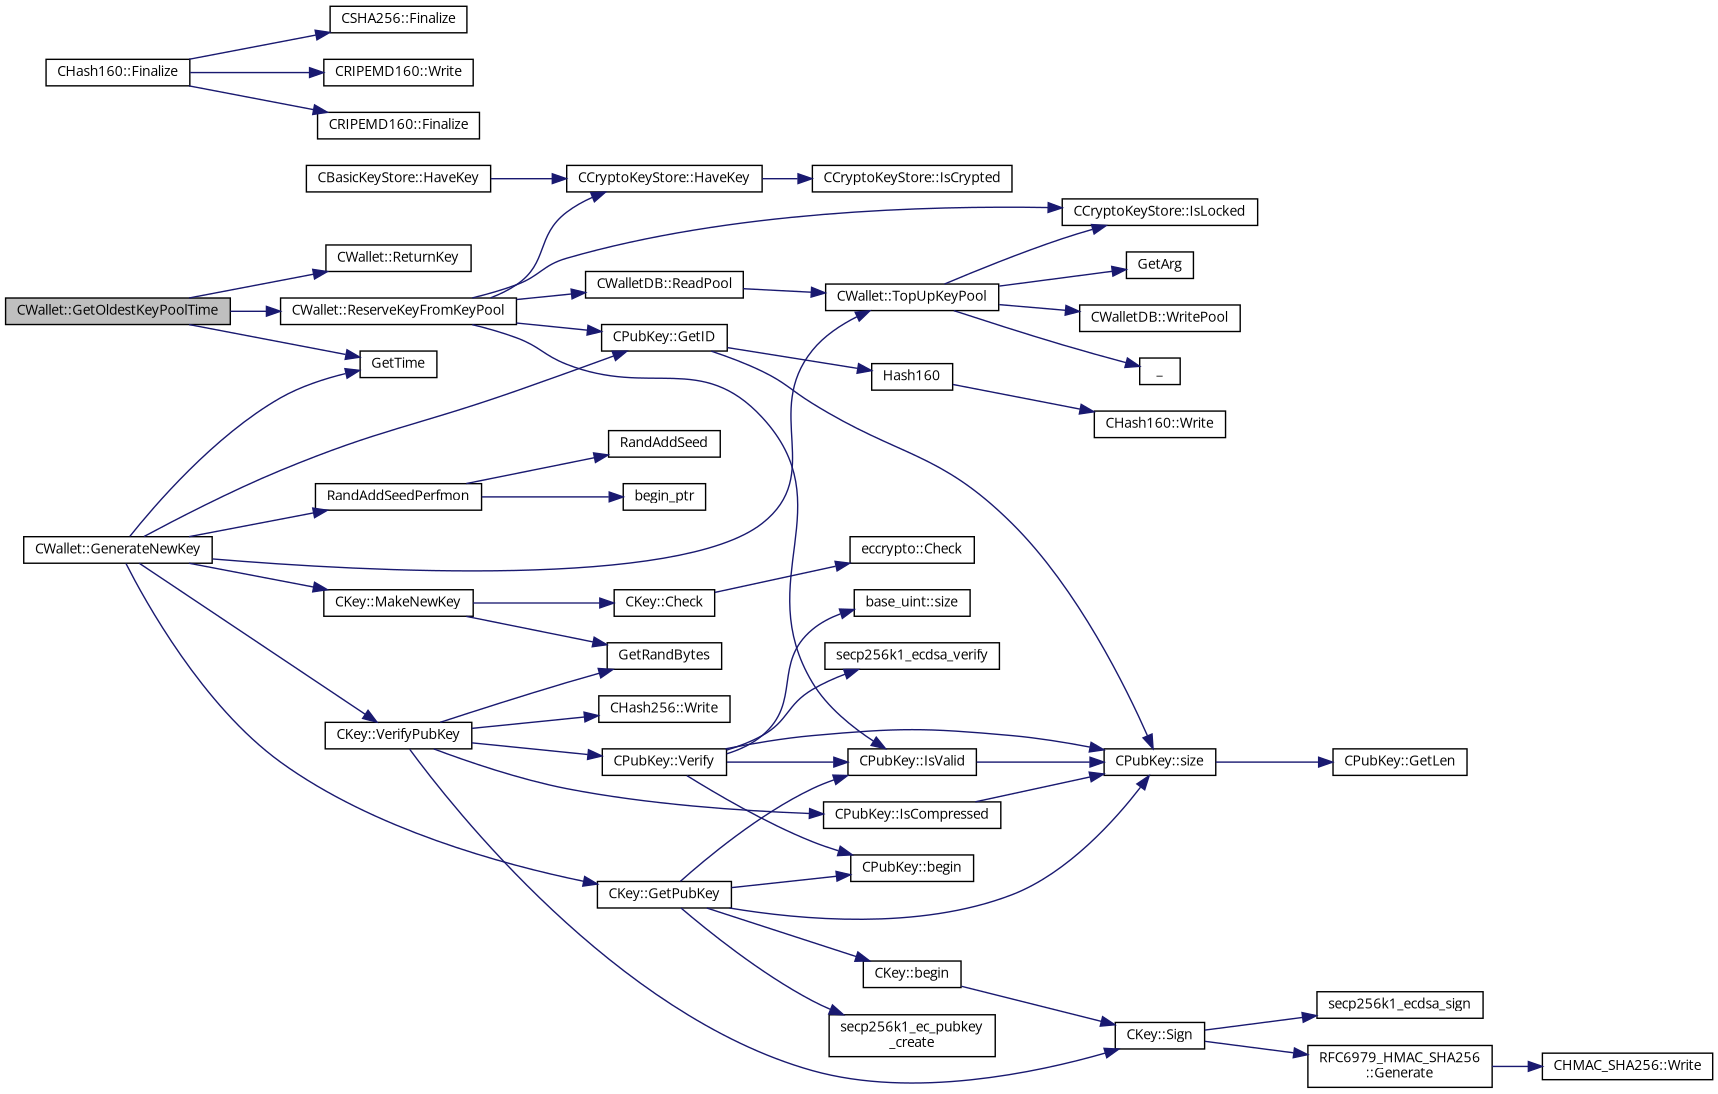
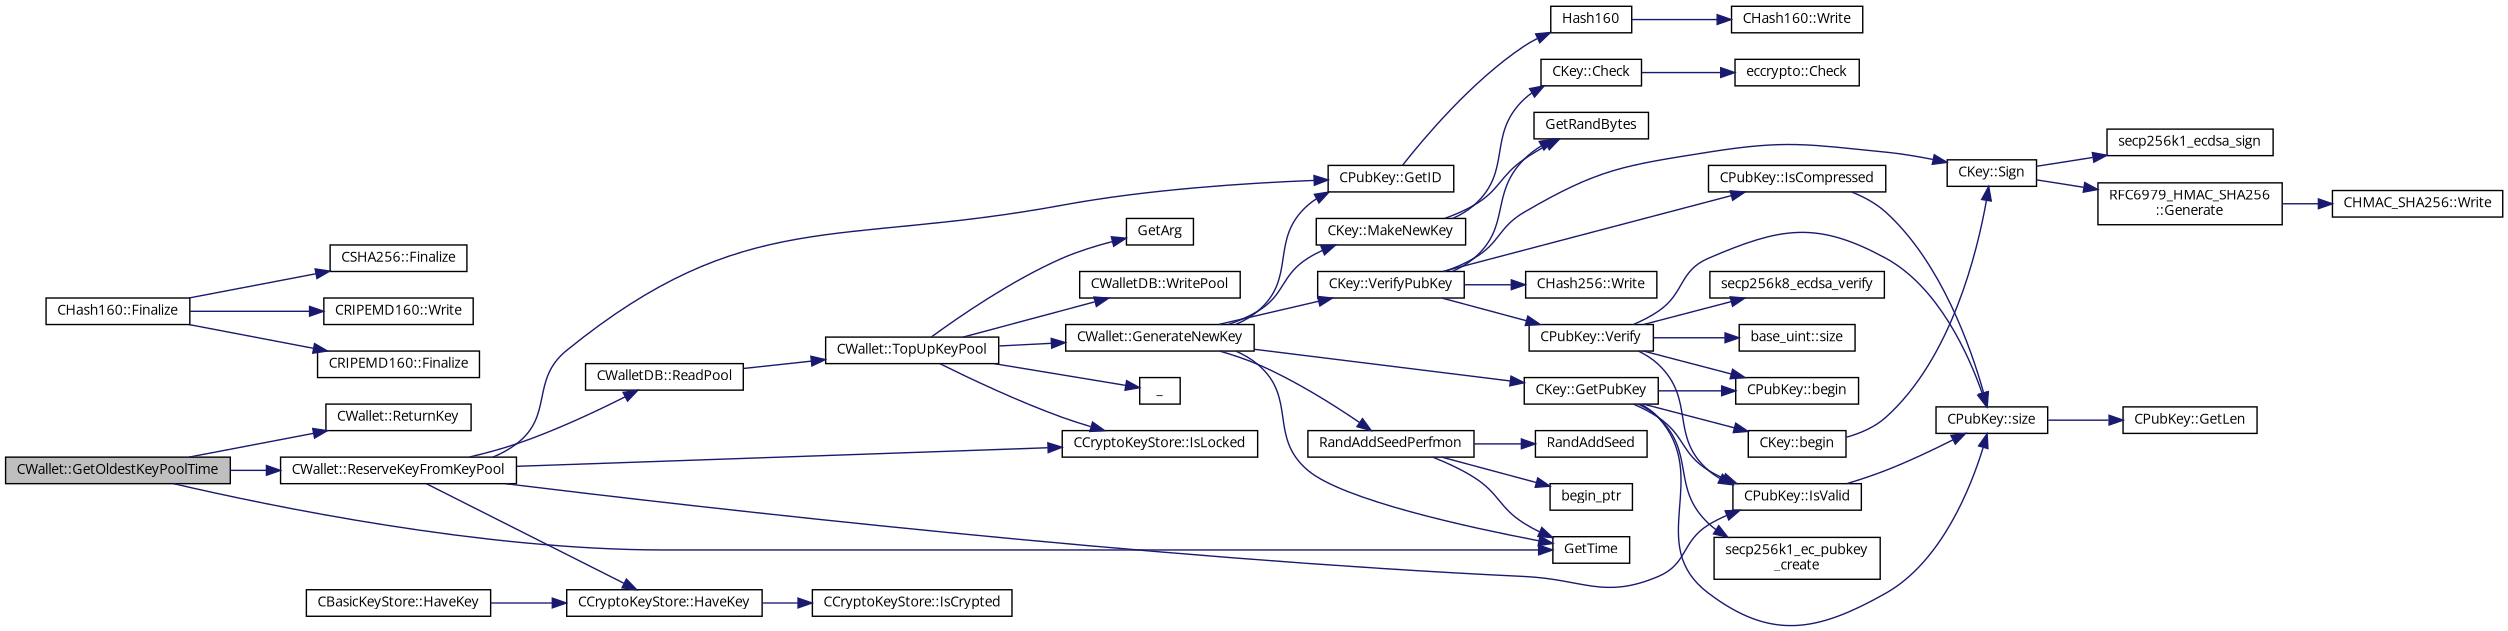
  digraph {
    fontname="Open Sans"
    rankdir=LR
    node [color=black fillcolor=white fontname="Open Sans" fontsize=10 shape=record style=filled]
    edge [color=midnightblue fontname="Open Sans" fontsize=10 labelfontname=Helvetica labelfontsize=10 style=solid]
    n1 [fillcolor=grey75 fontcolor=black height=0.2 label="CWallet::GetOldestKeyPoolTime" width=0.4]
    n2 [height=0.2 label="CWallet::ReserveKeyFromKeyPool" width=0.4]
    n3 [height=0.2 label=GetTime width=0.4]
    n4 [height=0.2 label="CWallet::ReturnKey" width=0.4]
    n5 [height=0.2 label="CCryptoKeyStore::IsLocked" width=0.4]
    n6 [height=0.2 label="CPubKey::IsValid" width=0.4]
    n7 [height=0.2 label="CPubKey::GetID" width=0.4]
    n8 [height=0.2 label="CWalletDB::ReadPool" width=0.4]
    n9 [height=0.2 label="CCryptoKeyStore::HaveKey" width=0.4]
    n10 [height=0.2 label="CWallet::TopUpKeyPool" width=0.4]
    n11 [height=0.2 label=GetArg width=0.4]
    n12 [height=0.2 label="CWalletDB::WritePool" width=0.4]
    n13 [height=0.2 label="CWallet::GenerateNewKey" width=0.4]
    n14 [height=0.2 label=_ width=0.4]
    n15 [height=0.2 label="CPubKey::size" width=0.4]
    n16 [height=0.2 label=Hash160 width=0.4]
    n17 [height=0.2 label="CCryptoKeyStore::IsCrypted" width=0.4]
    n18 [height=0.2 label=RandAddSeedPerfmon width=0.4]
    n19 [height=0.2 label="CKey::MakeNewKey" width=0.4]
    n20 [height=0.2 label="CKey::GetPubKey" width=0.4]
    n21 [height=0.2 label="CKey::VerifyPubKey" width=0.4]
    n22 [height=0.2 label=RandAddSeed width=0.4]
    n23 [height=0.2 label=begin_ptr width=0.4]
    n24 [height=0.2 label=GetRandBytes width=0.4]
    n25 [height=0.2 label="CKey::Check" width=0.4]
    n26 [height=0.2 label="secp256k1_ec_pubkey\l_create" width=0.4]
    n27 [height=0.2 label="CPubKey::begin" width=0.4]
    n28 [height=0.2 label="CKey::begin" width=0.4]
    n29 [height=0.2 label="CPubKey::IsCompressed" width=0.4]
    n30 [height=0.2 label="CHash256::Write" width=0.4]
    n31 [height=0.2 label="CKey::Sign" width=0.4]
    n32 [height=0.2 label="CPubKey::Verify" width=0.4]
    n33 [height=0.2 label="eccrypto::Check" width=0.4]
    n34 [height=0.2 label="CPubKey::GetLen" width=0.4]
    n35 [height=0.2 label="RFC6979_HMAC_SHA256\l::Generate" width=0.4]
    n36 [height=0.2 label=secp256k1_ecdsa_sign width=0.4]
-   n37 [height=0.2 label=secp256k1_ecdsa_verify width=0.4]
+   n37 [height=0.2 label=secp256k8_ecdsa_verify width=0.4]
    n38 [height=0.2 label="base_uint::size" width=0.4]
    n39 [height=0.2 label="CHMAC_SHA256::Write" width=0.4]
    n40 [height=0.2 label="CHash160::Write" width=0.4]
    n41 [height=0.2 label="CHash160::Finalize" width=0.4]
    n42 [height=0.2 label="CSHA256::Finalize" width=0.4]
    n43 [height=0.2 label="CRIPEMD160::Write" width=0.4]
    n44 [height=0.2 label="CRIPEMD160::Finalize" width=0.4]
    n45 [height=0.2 label="CBasicKeyStore::HaveKey" width=0.4]
    n1 -> n2
    n1 -> n3
    n1 -> n4
    n2 -> n5
    n2 -> n6
    n2 -> n7
    n2 -> n8
    n2 -> n9
    n6 -> n15
-   n7 -> n15
    n7 -> n16
    n8 -> n10
    n9 -> n17
    n10 -> n5
    n10 -> n11
    n10 -> n12
-   n13 -> n10
+   n10 -> n13
    n10 -> n14
    n13 -> n3
    n13 -> n7
    n13 -> n18
    n13 -> n19
    n13 -> n20
    n13 -> n21
    n15 -> n34
    n16 -> n40
+   n18 -> n3
    n18 -> n22
    n18 -> n23
    n19 -> n24
    n19 -> n25
    n20 -> n6
    n20 -> n15
    n20 -> n26
    n20 -> n27
    n20 -> n28
    n21 -> n24
    n21 -> n29
    n21 -> n30
    n21 -> n31
    n21 -> n32
    n25 -> n33
    n28 -> n31
    n29 -> n15
    n31 -> n35
    n31 -> n36
    n32 -> n6
    n32 -> n15
    n32 -> n27
    n32 -> n37
    n32 -> n38
    n35 -> n39
    n41 -> n42
    n41 -> n43
    n41 -> n44
    n45 -> n9
  }
